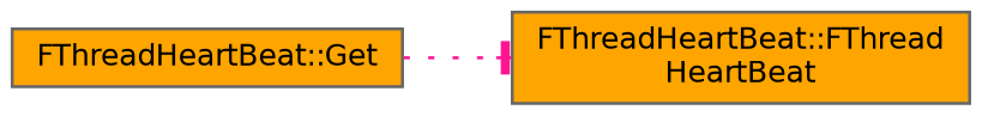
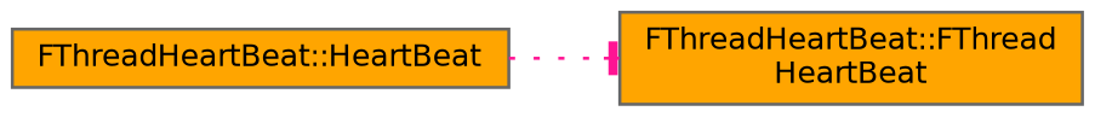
  digraph {
    rankdir=LR
    node [fillcolor=orange fontname=Helvetica fontsize=10 shape=box style=filled]
-   n1 [color=gray40 fontcolor=black height=0.2 label="FThreadHeartBeat::Get" width=0.4]
+   n1 [color=gray40 fontcolor=black height=0.2 label="FThreadHeartBeat::HeartBeat" width=0.4]
    n2 [color=grey40 height=0.2 label="FThreadHeartBeat::FThread\lHeartBeat" width=0.4]
    n1 -> n2 [color=deeppink fontname=Helvetica fontsize=10 labelfontname=Helvetica labelfontsize=10 style=dotted arrowhead=tee]
  }
